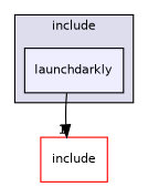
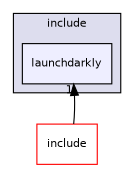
  digraph {
    compound=true
    fontname="DejaVu Sans"
    node [fontname="DejaVu Sans" fontsize=10 shape=box style=filled]
    n1 [fillcolor="#eeeeff" label=launchdarkly pencolor=black]
    n2 [color=red fillcolor=white label=include]
    subgraph cluster_1 {
      bgcolor="#ddddee"
      fontsize=10
      label=include
      pencolor=black
      n1
    }
-   n1 -> n2 [headlabel=1 labeldistance=1.5 labelfontname=Helvetica labelfontsize=10 fontname="DejaVu Sans"]
+   n2 -> n1 [headlabel=1 labeldistance=1.5 labelfontname=Helvetica labelfontsize=10 fontname="DejaVu Sans"]
  }
